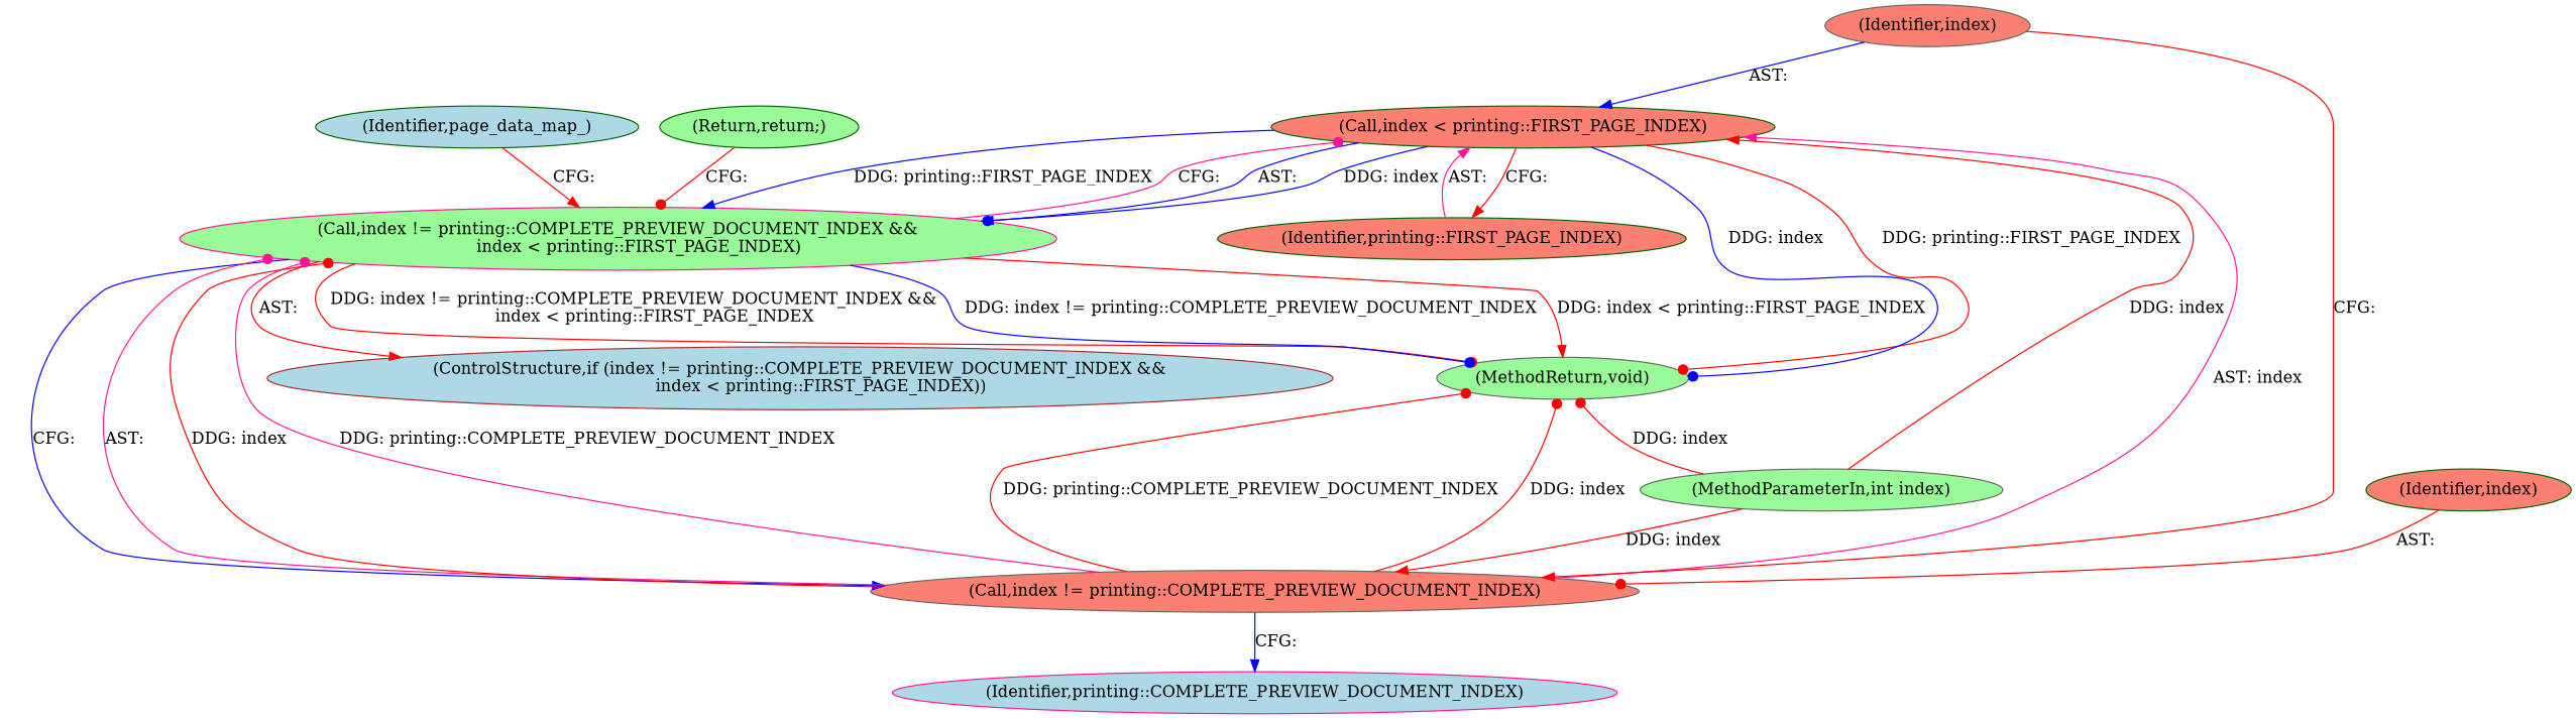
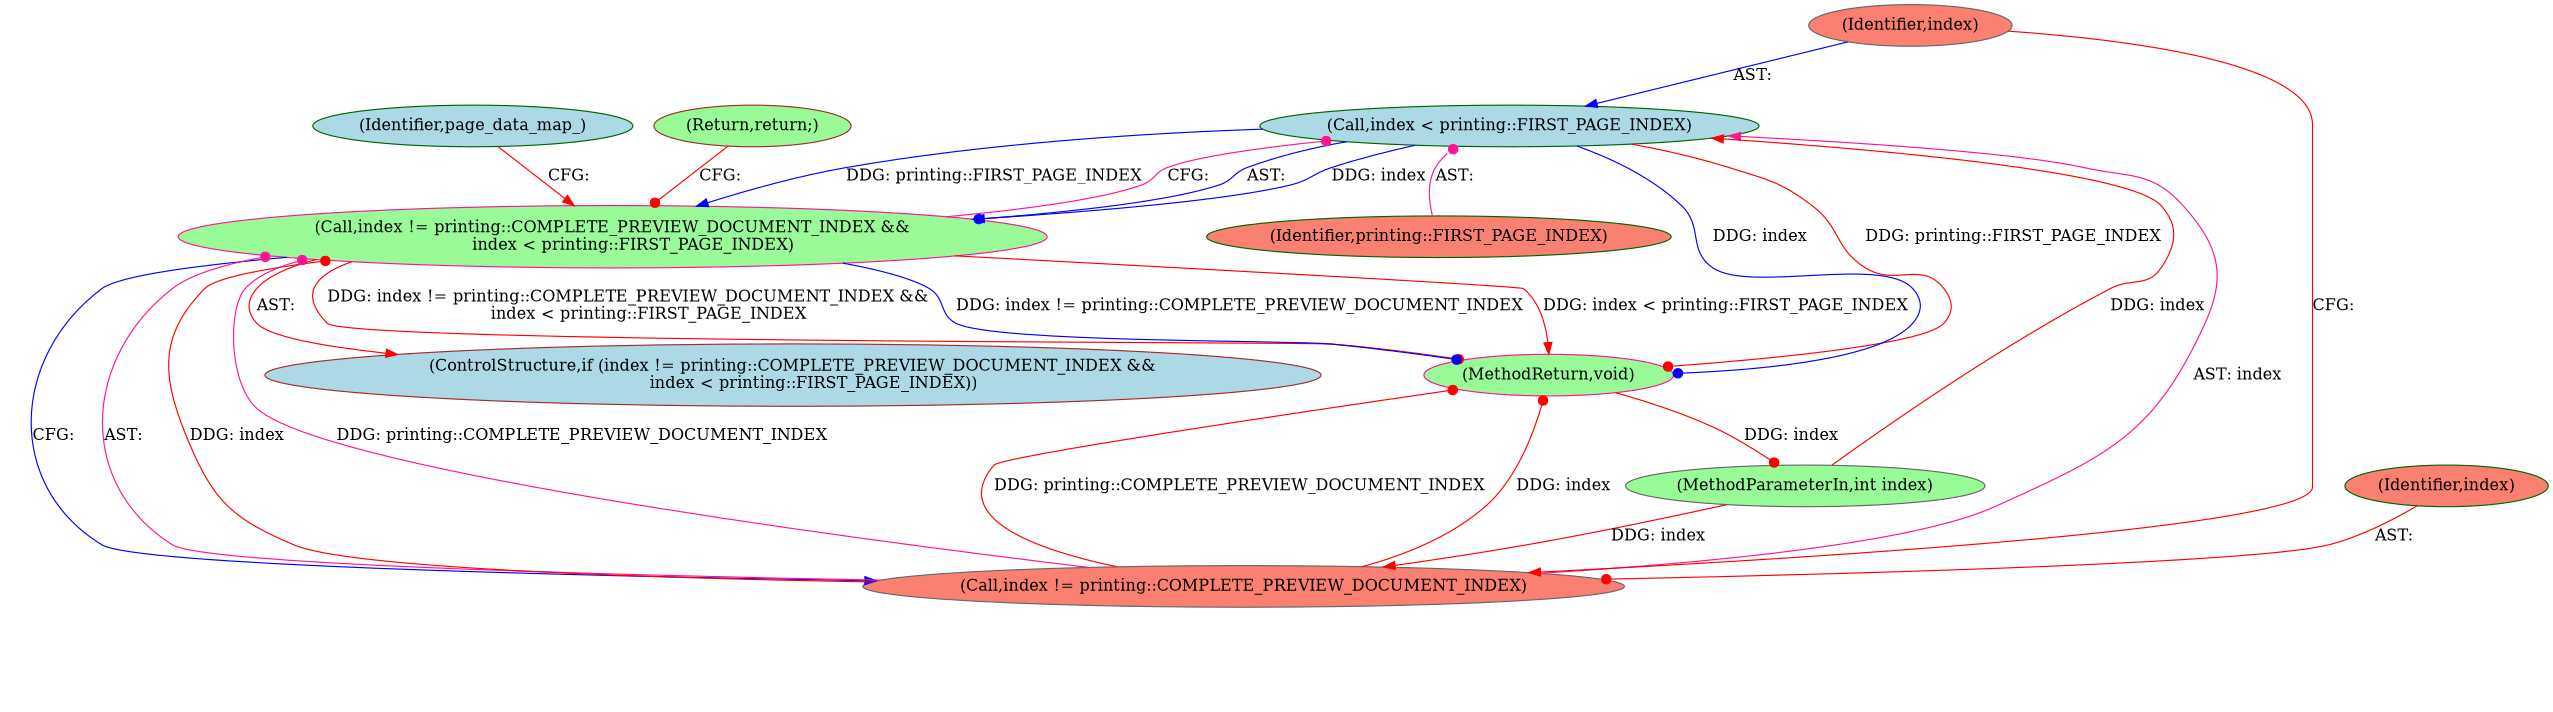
  digraph {
    node [color=darkgreen fillcolor=salmon style=filled]
    edge [arrowhead=dot color=red]
-   n1 [label="(Call,index < printing::FIRST_PAGE_INDEX)"]
+   n1 [fillcolor=lightblue label="(Call,index < printing::FIRST_PAGE_INDEX)"]
    n2 [color=deeppink fillcolor=palegreen label="(Call,index != printing::COMPLETE_PREVIEW_DOCUMENT_INDEX &&\n        index < printing::FIRST_PAGE_INDEX)"]
-   n3 [color=gray40 fillcolor=palegreen label="(MethodReturn,void)"]
+   n3 [color=deeppink fillcolor=palegreen label="(MethodReturn,void)"]
    n4 [label="(Identifier,printing::FIRST_PAGE_INDEX)"]
    n5 [color=gray40 label="(Call,index != printing::COMPLETE_PREVIEW_DOCUMENT_INDEX)"]
    n6 [color=brown fillcolor=lightblue label="(ControlStructure,if (index != printing::COMPLETE_PREVIEW_DOCUMENT_INDEX &&\n        index < printing::FIRST_PAGE_INDEX))"]
-   n7 [color=deeppink fillcolor=lightblue label="(Identifier,printing::COMPLETE_PREVIEW_DOCUMENT_INDEX)"]
    n8 [color=gray40 fillcolor=palegreen label="(MethodParameterIn,int index)"]
    n9 [color=gray40 label="(Identifier,index)"]
    n10 [label="(Identifier,index)"]
    n11 [fillcolor=lightblue label="(Identifier,page_data_map_)"]
-   n12 [fillcolor=palegreen label="(Return,return;)"]
+   n12 [color=brown fillcolor=palegreen label="(Return,return;)"]
    n1 -> n2 [color=blue label="AST: "]
    n1 -> n2 [arrowhead=normal color=blue label="DDG: index"]
    n1 -> n2 [arrowhead=normal color=blue label="DDG: printing::FIRST_PAGE_INDEX"]
    n1 -> n3 [label="DDG: printing::FIRST_PAGE_INDEX"]
    n1 -> n3 [color=blue label="DDG: index"]
-   n1 -> n4 [arrowhead=normal label="CFG: "]
    n2 -> n1 [color=deeppink label="CFG: "]
    n2 -> n3 [label="DDG: index != printing::COMPLETE_PREVIEW_DOCUMENT_INDEX &&\n        index < printing::FIRST_PAGE_INDEX"]
    n2 -> n3 [color=blue label="DDG: index != printing::COMPLETE_PREVIEW_DOCUMENT_INDEX"]
    n2 -> n3 [arrowhead=normal label="DDG: index < printing::FIRST_PAGE_INDEX"]
    n2 -> n5 [arrowhead=normal color=blue label="CFG: "]
    n2 -> n6 [arrowhead=normal label="AST: "]
-   n4 -> n1 [arrowhead=normal color=deeppink label="AST: "]
+   n4 -> n1 [color=deeppink label="AST: "]
    n5 -> n1 [arrowhead=normal color=deeppink label="AST: index"]
    n5 -> n2 [color=deeppink label="AST: "]
    n5 -> n2 [label="DDG: index"]
    n5 -> n2 [color=deeppink label="DDG: printing::COMPLETE_PREVIEW_DOCUMENT_INDEX"]
    n5 -> n3 [label="DDG: printing::COMPLETE_PREVIEW_DOCUMENT_INDEX"]
    n5 -> n3 [label="DDG: index"]
-   n5 -> n7 [arrowhead=normal color=blue label="CFG: "]
    n8 -> n1 [arrowhead=normal label="DDG: index"]
-   n8 -> n3 [label="DDG: index"]
+   n3 -> n8 [label="DDG: index"]
    n8 -> n5 [arrowhead=normal label="DDG: index"]
    n9 -> n1 [arrowhead=normal color=blue label="AST: "]
    n9 -> n5 [arrowhead=normal label="CFG: "]
    n10 -> n5 [label="AST: "]
    n11 -> n2 [arrowhead=normal label="CFG: "]
    n12 -> n2 [label="CFG: "]
  }
